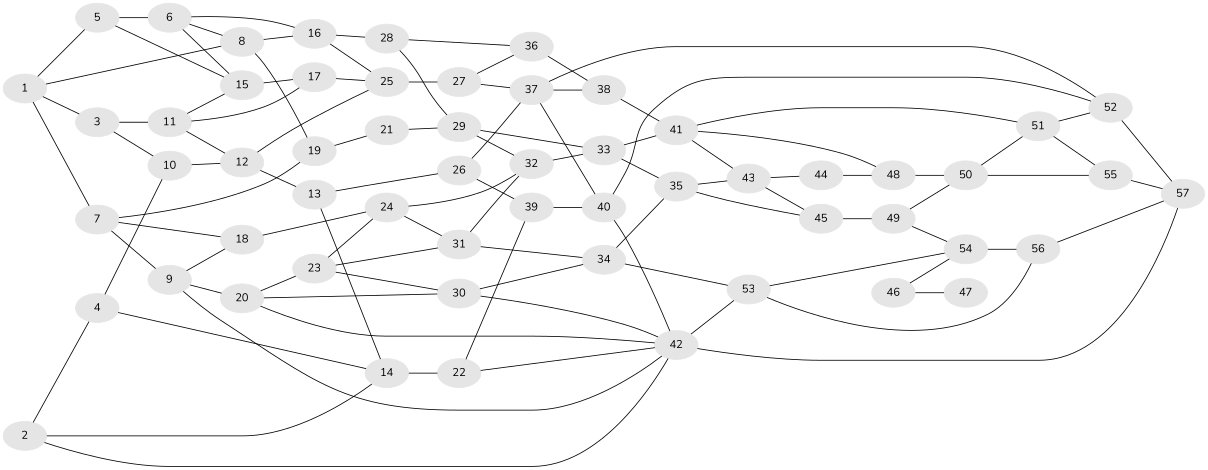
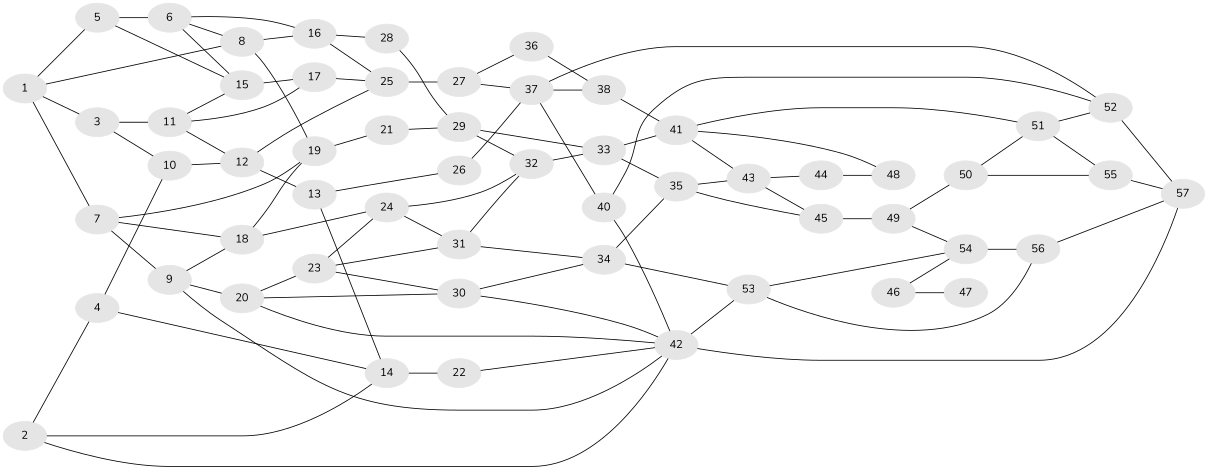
  graph {
    fontname=Nunito
    rankdir=LR
    node [color=gray90 fontname=Nunito style=filled]
    edge [fontname=Nunito weight=1.0]
    1
    3
    5
    7
    8
    10
    11
    6
    15
    9
    18
    19
    16
    2
    4
    14
    42
    22
    53
    57
    12
    17
    25
    28
    20
    24
    21
    23
    30
    13
    26
    27
-   39
    37
    29
    36
    31
    32
    34
    33
    40
    38
    52
    35
    41
    43
    45
    48
    51
    54
    56
    44
    49
    50
    55
    46
    47
    1 -- 3
    1 -- 5
    1 -- 7
    1 -- 8
    3 -- 10
    3 -- 11
    5 -- 6
    5 -- 15
    7 -- 9
    7 -- 18
    7 -- 19
    8 -- 19
    8 -- 16
    10 -- 12
    11 -- 15
    11 -- 12
    11 -- 17
    6 -- 8
    6 -- 15
    6 -- 16
    15 -- 17
    9 -- 18
    9 -- 42
    9 -- 20
+   18 -- 19
    18 -- 24
    19 -- 21
    16 -- 25
    16 -- 28
    2 -- 4
    2 -- 14
    2 -- 42
    4 -- 10 [weight=2.0]
    4 -- 14
    14 -- 22
    42 -- 53
    42 -- 57
    22 -- 42
-   22 -- 39
    53 -- 54
    53 -- 56
    12 -- 25
    12 -- 13
    17 -- 25
    25 -- 27
    28 -- 29
-   28 -- 36
    20 -- 42
    20 -- 23
    20 -- 30
    24 -- 31
    24 -- 32
    21 -- 29
    23 -- 24
    23 -- 30
    23 -- 31
    30 -- 42
    30 -- 34
    13 -- 14
    13 -- 26 [weight=2.0]
-   26 -- 39
    26 -- 37
    27 -- 37
    27 -- 36
-   39 -- 40 [weight=2.0]
    37 -- 40
    37 -- 38
    37 -- 52
    29 -- 32
    29 -- 33
    36 -- 38 [weight=2.0]
    31 -- 32
    31 -- 34
    32 -- 33
    34 -- 53
    34 -- 35
    33 -- 35
    33 -- 41
    40 -- 42
    40 -- 52
    38 -- 41 [weight=2.0]
    52 -- 57
    35 -- 43
    35 -- 45
    41 -- 43
    41 -- 48
    41 -- 51
    43 -- 45
    43 -- 44
    45 -- 49
-   48 -- 50
    51 -- 52
    51 -- 55
    54 -- 56
    56 -- 57
    44 -- 48 [weight=2.0]
    49 -- 54
    49 -- 50
    50 -- 51
    50 -- 55
    55 -- 57
    46 -- 54
    46 -- 47 [weight=2.0]
  }
